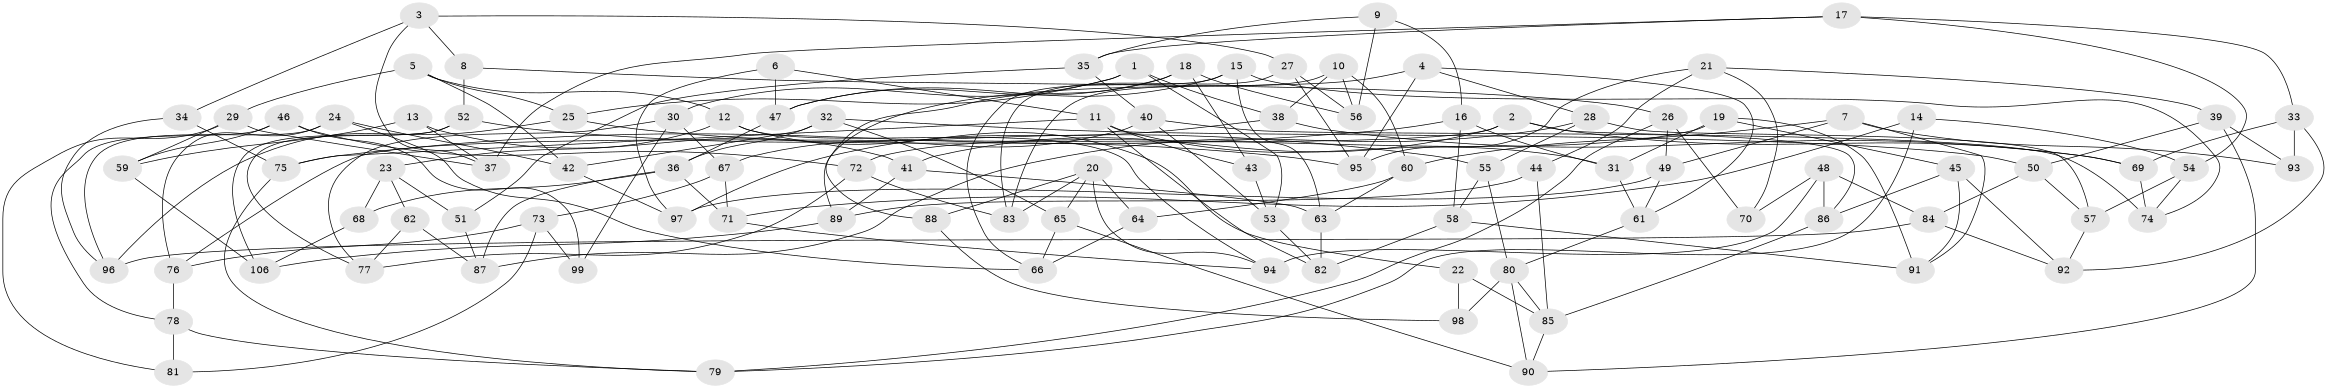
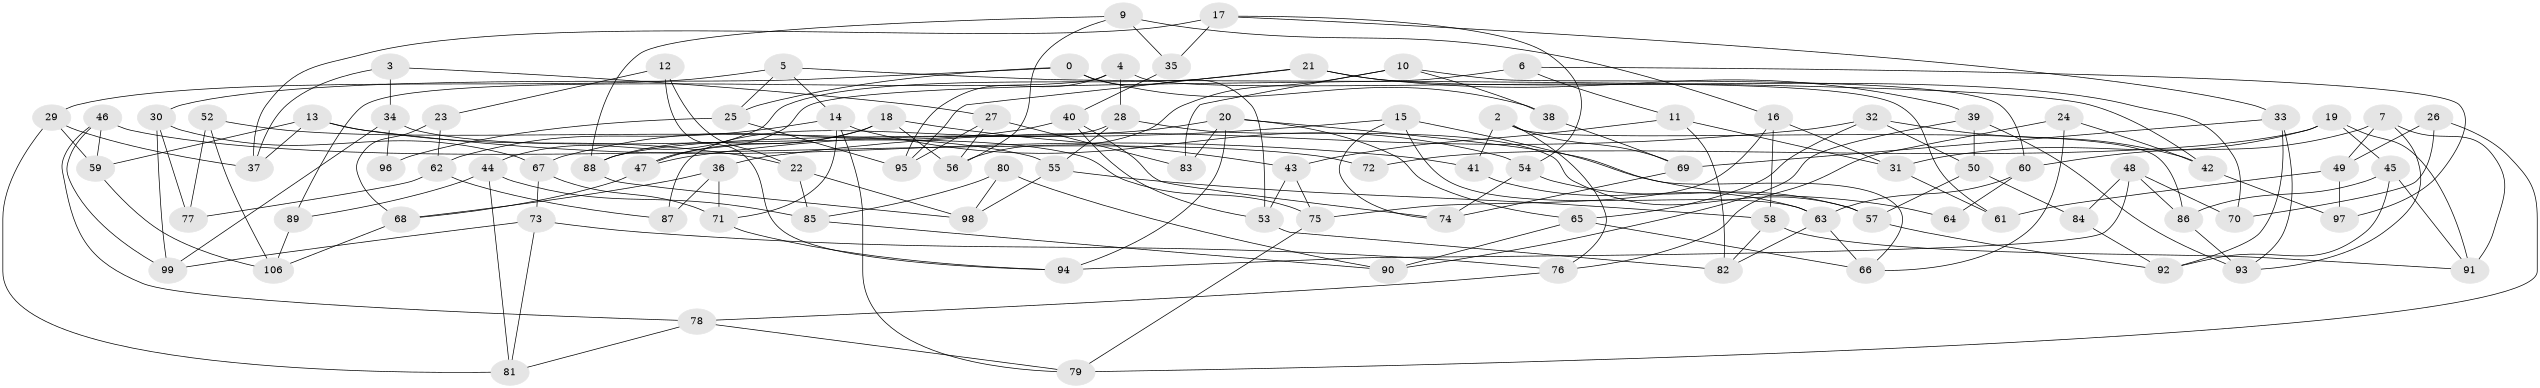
  graph {
    node [color=gray90 style=filled]
-   1
+   1 [label=0]
    25
    30
    38
    53
    95
    96
    67
    77
    99
    69
    97
    82
    2
    41
    76
    86
    89
    63
    74
    78
    93
    3
-   8
    27
    34
    37
    26
    52
    56
    83
    75
    4
    28
    61
    55
    57
    87
    80
    n40 [label=106]
    5
    12
    29
    42
    22
    23
    94
    59
    81
    6
    11
    47
    31
    43
    68
    64
    66
    7
    49
    60
    91
    79
    70
    88
    98
    9
    16
    35
    58
-   51
    40
    10
    85
    62
    13
    14
    54
    71
    15
    17
    33
    92
    18
    19
    45
    72
    20
    65
    90
    21
    39
    44
    50
    24
    73
    32
    36
    84
    46
    48
    1 -- 25
    1 -- 30
    1 -- 38
    1 -- 53
    25 -- 95
    25 -- 96
    30 -- 67
    30 -- 77
    30 -- 99
    38 -- 69
-   38 -- 97
    53 -- 82
    67 -- 71
    67 -- 73
    69 -- 74
    2 -- 69
    2 -- 41
    2 -- 76
    2 -- 86
-   41 -- 89
    41 -- 63
    76 -- 78
-   86 -- 85
+   86 -- 93
    89 -- n40
    63 -- 82
    78 -- 81
    78 -- 79
-   3 -- 8
    3 -- 27
    3 -- 34
    3 -- 37
-   8 -- 26
-   8 -- 52
    27 -- 95
    27 -- 56
    27 -- 83
    34 -- 96
+   34 -- 99
    34 -- 75
    26 -- 49
    26 -- 79
    26 -- 70
    52 -- 77
    52 -- 55
    52 -- n40
    75 -- 79
    4 -- 95
    4 -- 89
    4 -- 28
    4 -- 61
    28 -- 55
    28 -- 57
    28 -- 87
-   61 -- 80
-   55 -- 80
+   55 -- 98
    55 -- 58
    57 -- 92
    80 -- 98
    80 -- 85
    80 -- 90
    5 -- 25
-   5 -- 12
+   5 -- 14
    5 -- 29
    5 -- 42
    12 -- 22
    12 -- 23
    12 -- 94
    29 -- 37
    29 -- 59
    29 -- 81
    42 -- 97
    22 -- 98
    22 -- 85
    23 -- 68
-   23 -- 51
    23 -- 62
    59 -- n40
    6 -- 97
    6 -- 11
    6 -- 47
    11 -- 82
    11 -- 31
    11 -- 43
-   47 -- 36
+   47 -- 68
    31 -- 61
    43 -- 53
-   11 -- 75
+   43 -- 75
    68 -- n40
-   64 -- 66
+   63 -- 66
    7 -- 93
    7 -- 49
    7 -- 60
    7 -- 91
    49 -- 97
    49 -- 61
    60 -- 63
    60 -- 64
    88 -- 98
    9 -- 56
+   9 -- 88
    9 -- 16
    9 -- 35
    16 -- 75
    16 -- 31
    16 -- 58
-   35 -- 51
    35 -- 40
    58 -- 82
    58 -- 91
-   51 -- 87
    40 -- 53
    40 -- 67
    40 -- 74
    10 -- 38
    10 -- 56
    10 -- 83
    10 -- 60
    85 -- 90
    62 -- 77
    62 -- 87
    13 -- 41
    13 -- 37
+   13 -- 22
    13 -- 59
    14 -- 79
+   14 -- 62
    14 -- 54
    14 -- 71
    54 -- 74
    54 -- 57
    71 -- 94
    15 -- 63
    15 -- 74
    15 -- 47
    15 -- 66
    17 -- 37
    17 -- 35
    17 -- 54
    17 -- 33
    33 -- 69
    33 -- 93
    33 -- 92
    18 -- 56
    18 -- 47
    18 -- 43
    18 -- 88
    19 -- 31
    19 -- 91
    19 -- 45
    19 -- 72
    45 -- 86
    45 -- 91
    45 -- 92
-   72 -- 77
-   72 -- 83
    20 -- 83
    20 -- 94
    20 -- 64
    20 -- 88
    20 -- 65
    65 -- 66
    65 -- 90
    21 -- 95
    21 -- 70
    21 -- 39
    21 -- 44
    39 -- 93
    39 -- 90
    39 -- 50
    44 -- 89
+   44 -- 81
    44 -- 85
    50 -- 57
    50 -- 84
-   24 -- 96
    24 -- 76
    24 -- 42
    24 -- 66
    73 -- 99
    73 -- 76
    73 -- 81
    32 -- 42
    32 -- 65
    32 -- 50
    32 -- 36
    36 -- 87
    36 -- 68
    36 -- 71
-   84 -- 96
    84 -- 92
    46 -- 99
    46 -- 78
    46 -- 59
    46 -- 72
    48 -- 86
    48 -- 94
    48 -- 70
    48 -- 84
  }
